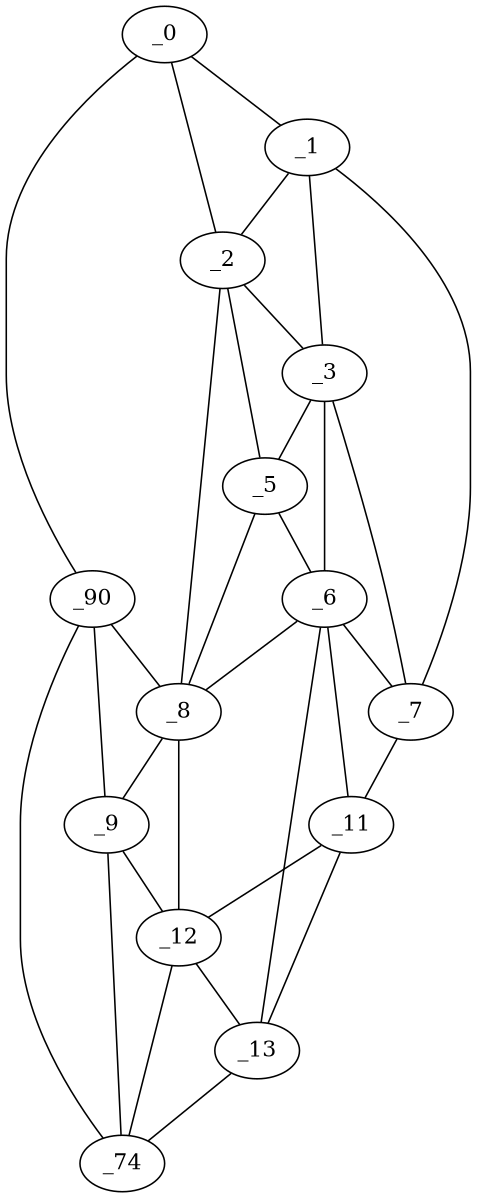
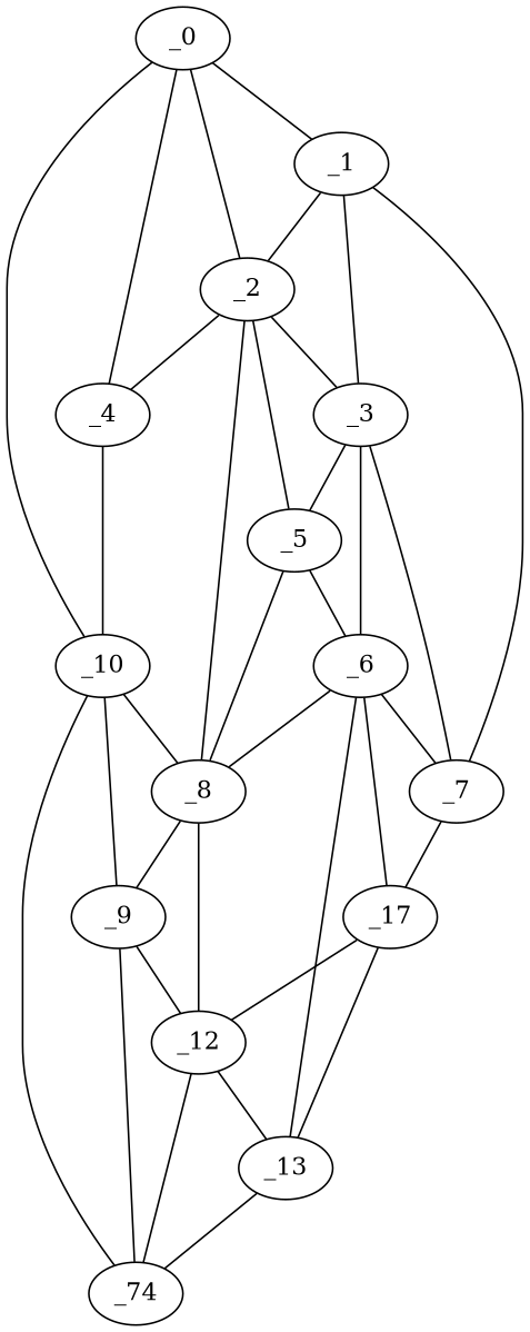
  graph {
    node [x=68 y=6]
    edge [valence=2]
    _0 [x=18 y=78]
    _1 [x=20 y=46]
    _2 [x=42 y=56]
-   _10 [y=124 label=_90]
+   _4 [x=45 y=87]
+   _10 [y=124]
    _3 [x=45 y=40]
    _7 [x=67]
    _5 [x=52 y=50]
    _8 [y=79]
    n10 [label=_74 x=116 y=104]
    _6 [x=64 y=43]
-   _11 [x=102]
+   _11 [x=102 label=_17]
    _9 [y=98]
    _12 [x=105 y=71]
    _13 [x=115 y=77]
    _0 -- _1 [valence=1]
    _0 -- _2
+   _0 -- _4 [valence=1]
    _0 -- _10 [valence=1]
    _1 -- _2
    _1 -- _3
    _1 -- _7 [valence=1]
+   _2 -- _4
    _2 -- _3 [valence=1]
    _2 -- _5
    _2 -- _8 [valence=1]
+   _4 -- _10
    _10 -- _8
    _10 -- n10 [valence=1]
    _3 -- _7
    _3 -- _5
    _3 -- _6
    _7 -- _11 [valence=1]
    _5 -- _8
    _5 -- _6
    _8 -- _9 [valence=1]
    _8 -- _12
    _6 -- _7
    _6 -- _8
    _6 -- _11
    _6 -- _13
    _11 -- _12
    _11 -- _13 [valence=1]
    _9 -- _10 [valence=1]
    _9 -- n10 [valence=1]
    _9 -- _12
    _12 -- n10
    _12 -- _13
    _13 -- n10 [valence=1]
  }
